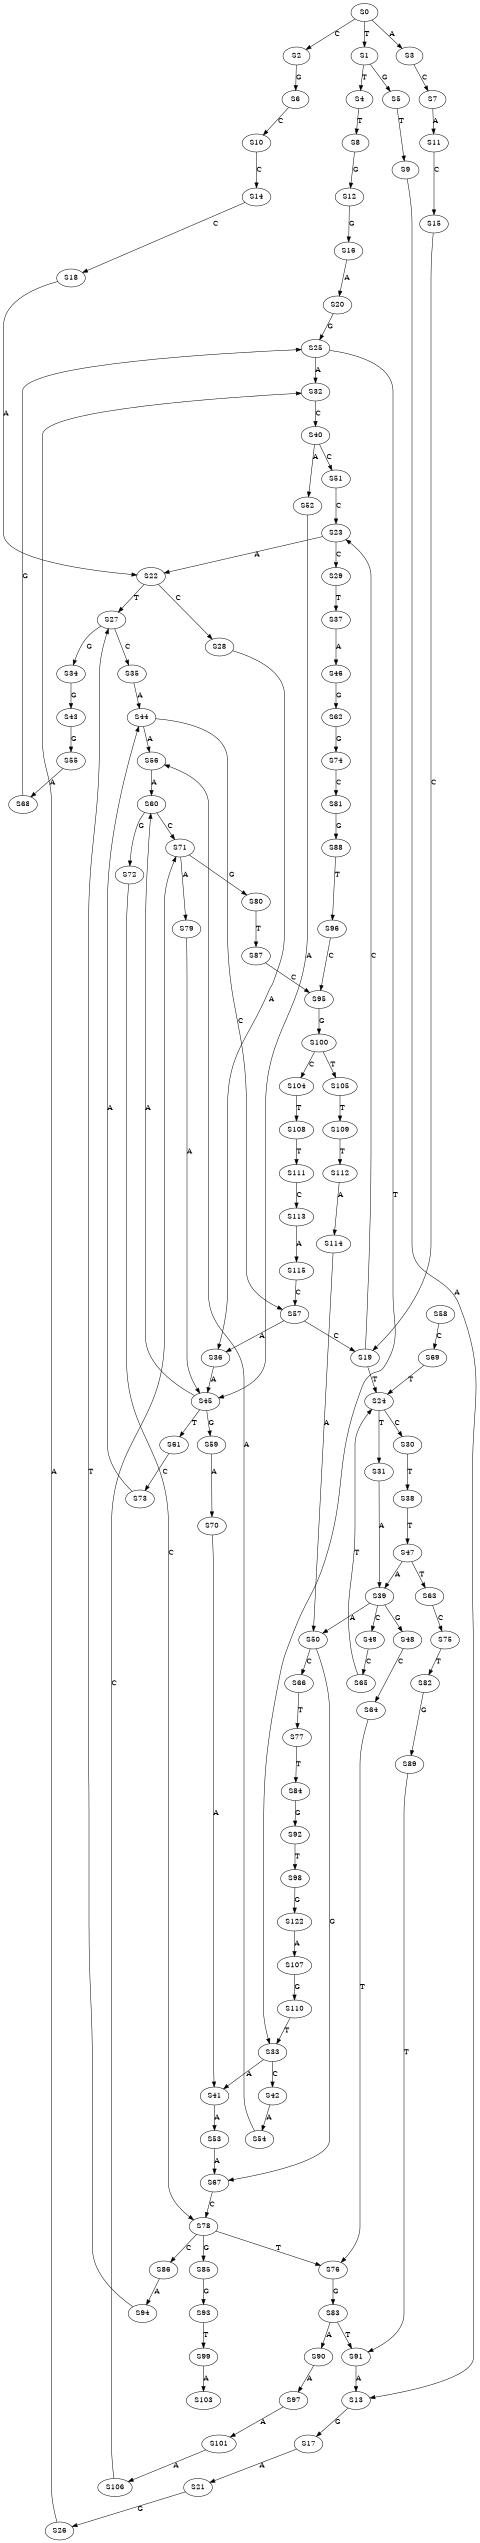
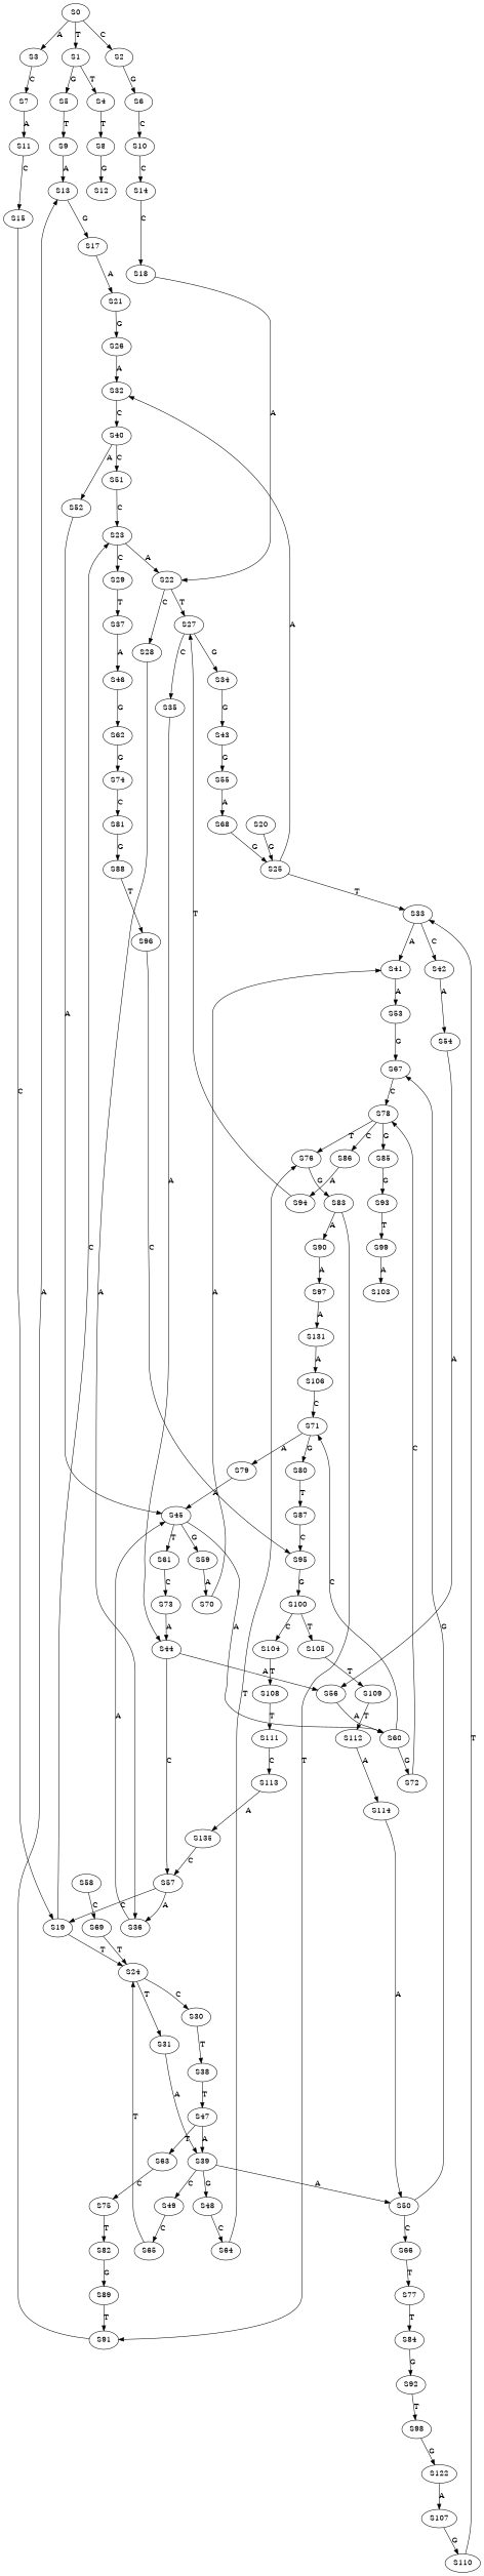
  strict digraph {
    S0
    S1
    S2
    S3
    S4
    S5
    S6
    S7
    S8
    S9
    S10
    S11
    S12
    S13
    S14
    S15
-   S16
    S17
    S18
    S19
    S20
    S21
    S22
    S23
    S24
    S25
    S26
    S27
    S28
    S29
    S30
    S31
    S32
    S33
    S34
    S35
    S36
    S37
    S38
    S39
    S40
    S41
    S42
    S43
    S44
    S45
    S46
    S47
    S48
    S49
    S50
    S51
    S52
    S53
    S54
    S55
    S56
    S57
    S59
    S60
    S61
    S62
    S63
    S64
    S65
    S66
    S67
    S68
    S58
    S69
    S70
    S71
    S72
    S73
    S74
    S75
    S76
    S77
    S78
    S79
    S80
    S81
    S82
    S83
    S84
    S85
    S86
    S87
    S88
    S89
    S90
    S91
    S92
    S93
    S94
    S95
    S96
    S97
    S98
    S99
    S100
-   S101
+   S101 [label=S131]
    n103 [label=S122]
    S103
    S104
    S105
    S106
    S107
    S108
    S109
    S110
    S111
    S112
    S113
    S114
-   S115
+   S115 [label=S135]
    S0 -> S1 [label=T]
    S0 -> S2 [label=C]
    S0 -> S3 [label=A]
    S1 -> S4 [label=T]
    S1 -> S5 [label=G]
    S2 -> S6 [label=G]
    S3 -> S7 [label=C]
    S4 -> S8 [label=T]
    S5 -> S9 [label=T]
    S6 -> S10 [label=C]
    S7 -> S11 [label=A]
    S8 -> S12 [label=G]
    S9 -> S13 [label=A]
    S10 -> S14 [label=C]
    S11 -> S15 [label=C]
-   S12 -> S16 [label=G]
    S13 -> S17 [label=G]
    S14 -> S18 [label=C]
    S15 -> S19 [label=C]
-   S16 -> S20 [label=A]
    S17 -> S21 [label=A]
    S18 -> S22 [label=A]
    S19 -> S23 [label=C]
    S19 -> S24 [label=T]
    S20 -> S25 [label=G]
    S21 -> S26 [label=G]
    S22 -> S27 [label=T]
    S22 -> S28 [label=C]
    S23 -> S22 [label=A]
    S23 -> S29 [label=C]
    S24 -> S30 [label=C]
    S24 -> S31 [label=T]
    S25 -> S32 [label=A]
    S25 -> S33 [label=T]
    S26 -> S32 [label=A]
    S27 -> S34 [label=G]
    S27 -> S35 [label=C]
    S28 -> S36 [label=A]
    S29 -> S37 [label=T]
    S30 -> S38 [label=T]
    S31 -> S39 [label=A]
    S32 -> S40 [label=C]
    S33 -> S41 [label=A]
    S33 -> S42 [label=C]
    S34 -> S43 [label=G]
    S35 -> S44 [label=A]
    S36 -> S45 [label=A]
    S37 -> S46 [label=A]
    S38 -> S47 [label=T]
    S39 -> S48 [label=G]
    S39 -> S49 [label=C]
    S39 -> S50 [label=A]
    S40 -> S51 [label=C]
    S40 -> S52 [label=A]
    S41 -> S53 [label=A]
    S42 -> S54 [label=A]
    S43 -> S55 [label=G]
    S44 -> S56 [label=A]
    S44 -> S57 [label=C]
    S45 -> S59 [label=G]
    S45 -> S60 [label=A]
    S45 -> S61 [label=T]
    S46 -> S62 [label=G]
    S47 -> S39 [label=A]
    S47 -> S63 [label=T]
    S48 -> S64 [label=C]
    S49 -> S65 [label=C]
    S50 -> S66 [label=C]
    S50 -> S67 [label=G]
    S51 -> S23 [label=C]
    S52 -> S45 [label=A]
-   S53 -> S67 [label=A]
+   S53 -> S67 [label=G]
    S54 -> S56 [label=A]
    S55 -> S68 [label=A]
    S56 -> S60 [label=A]
    S57 -> S19 [label=C]
    S57 -> S36 [label=A]
    S59 -> S70 [label=A]
    S60 -> S71 [label=C]
    S60 -> S72 [label=G]
    S61 -> S73 [label=C]
    S62 -> S74 [label=G]
    S63 -> S75 [label=C]
    S64 -> S76 [label=T]
    S65 -> S24 [label=T]
    S66 -> S77 [label=T]
    S67 -> S78 [label=C]
    S68 -> S25 [label=G]
    S58 -> S69 [label=C]
    S69 -> S24 [label=T]
    S70 -> S41 [label=A]
    S71 -> S79 [label=A]
    S71 -> S80 [label=G]
    S72 -> S78 [label=C]
    S73 -> S44 [label=A]
    S74 -> S81 [label=C]
    S75 -> S82 [label=T]
    S76 -> S83 [label=G]
    S77 -> S84 [label=T]
    S78 -> S76 [label=T]
    S78 -> S85 [label=G]
    S78 -> S86 [label=C]
    S79 -> S45 [label=A]
    S80 -> S87 [label=T]
    S81 -> S88 [label=G]
    S82 -> S89 [label=G]
    S83 -> S90 [label=A]
    S83 -> S91 [label=T]
    S84 -> S92 [label=G]
    S85 -> S93 [label=G]
    S86 -> S94 [label=A]
    S87 -> S95 [label=C]
    S88 -> S96 [label=T]
    S89 -> S91 [label=T]
    S90 -> S97 [label=A]
    S91 -> S13 [label=A]
    S92 -> S98 [label=T]
    S93 -> S99 [label=T]
    S94 -> S27 [label=T]
    S95 -> S100 [label=G]
    S96 -> S95 [label=C]
    S97 -> S101 [label=A]
    S98 -> n103 [label=G]
    S99 -> S103 [label=A]
    S100 -> S104 [label=C]
    S100 -> S105 [label=T]
    S101 -> S106 [label=A]
    n103 -> S107 [label=A]
    S104 -> S108 [label=T]
    S105 -> S109 [label=T]
    S106 -> S71 [label=C]
    S107 -> S110 [label=G]
    S108 -> S111 [label=T]
    S109 -> S112 [label=T]
    S110 -> S33 [label=T]
    S111 -> S113 [label=C]
    S112 -> S114 [label=A]
    S113 -> S115 [label=A]
    S114 -> S50 [label=A]
    S115 -> S57 [label=C]
  }
